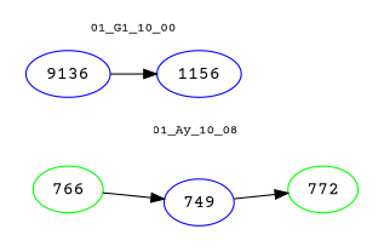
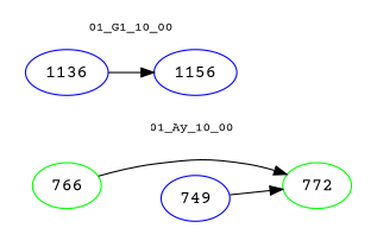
  digraph {
    fontname="Courier Prime"
    rankdir=LR
    node [color=blue fontname="Courier Prime"]
    edge [color=black fontname="Courier Prime"]
    n1 [color=green label=766]
    n2 [label=749]
    n3 [color=green label=772]
-   n4 [label=9136]
+   n4 [label=1136]
    n5 [label=1156]
    subgraph cluster_1 {
      color=white
      fontsize=10
-     label="01_Ay_10_08"
+     label="01_Ay_10_00"
      n1
      n2
      n3
    }
    subgraph cluster_2 {
      color=white
      fontsize=10
      label="01_G1_10_00"
      n4
      n5
    }
-   n1 -> n2
+   n1 -> n3
    n2 -> n3
    n4 -> n5
  }
